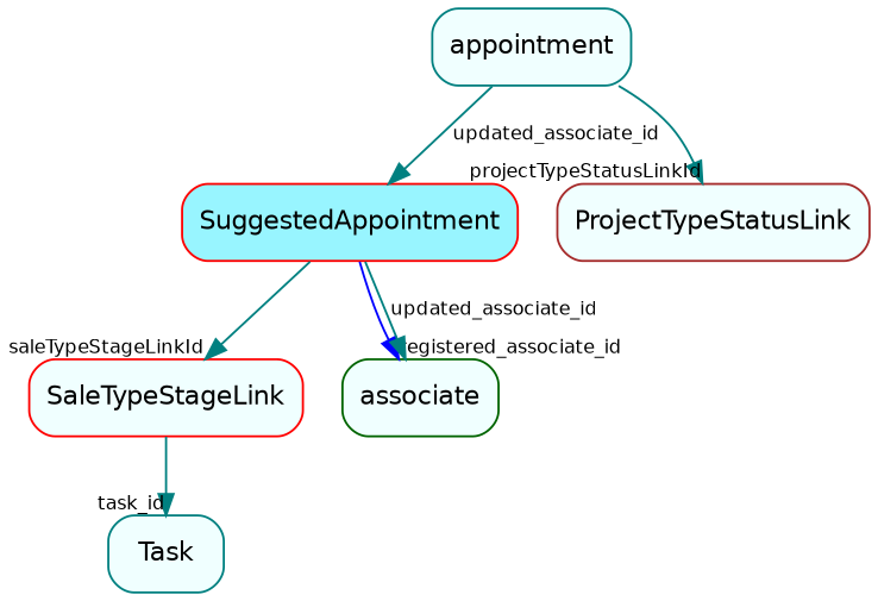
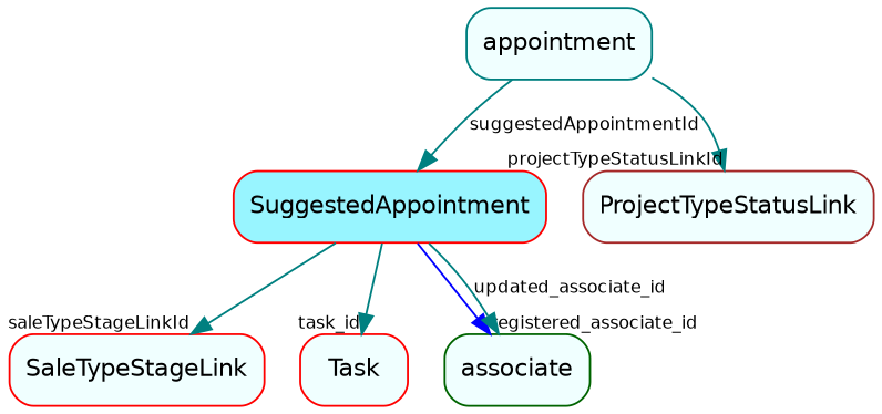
  digraph {
    node [color=red fillcolor=azure1 fontname=Helvetica fontsize=12 shape=box style="rounded, filled"]
    edge [color=teal fontname=Helvetica fontsize=9]
    SuggestedAppointment [fillcolor=cadetblue1]
    SaleTypeStageLink
-   Task [color=teal]
+   Task
    associate [color=darkgreen]
    ProjectTypeStatusLink [color=brown]
    appointment [color=teal]
    SuggestedAppointment -> SaleTypeStageLink [headlabel=saleTypeStageLinkId]
-   SaleTypeStageLink -> Task [headlabel=task_id]
+   SuggestedAppointment -> Task [headlabel=task_id]
    SuggestedAppointment -> associate [color=blue headlabel=registered_associate_id]
    SuggestedAppointment -> associate [label=updated_associate_id]
-   appointment -> SuggestedAppointment [label=updated_associate_id]
+   appointment -> SuggestedAppointment [label=suggestedAppointmentId]
    appointment -> ProjectTypeStatusLink [headlabel=projectTypeStatusLinkId]
  }
